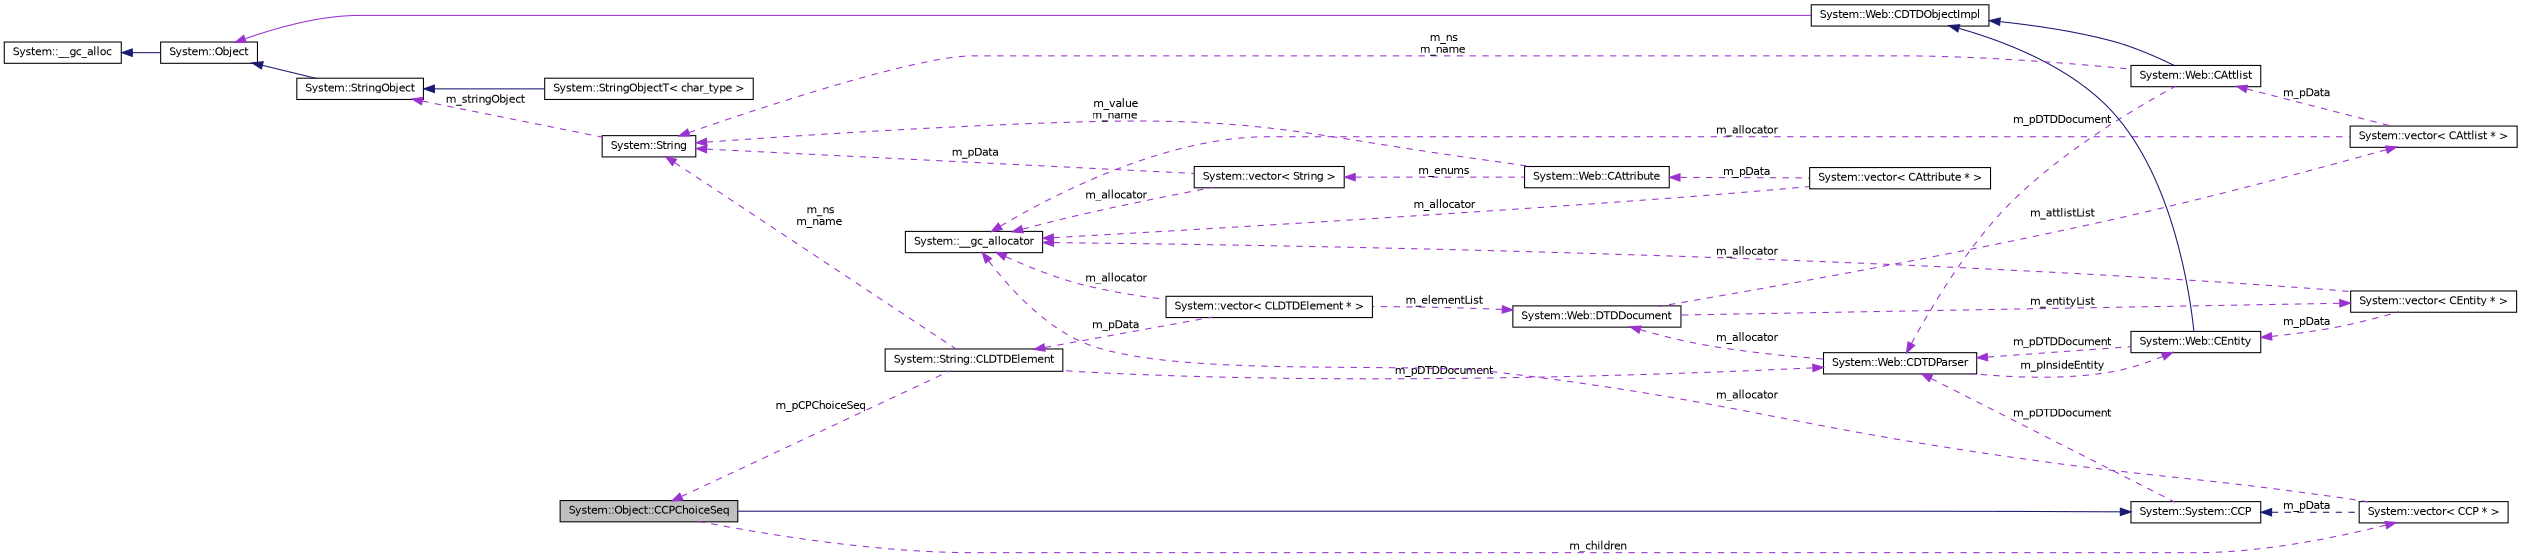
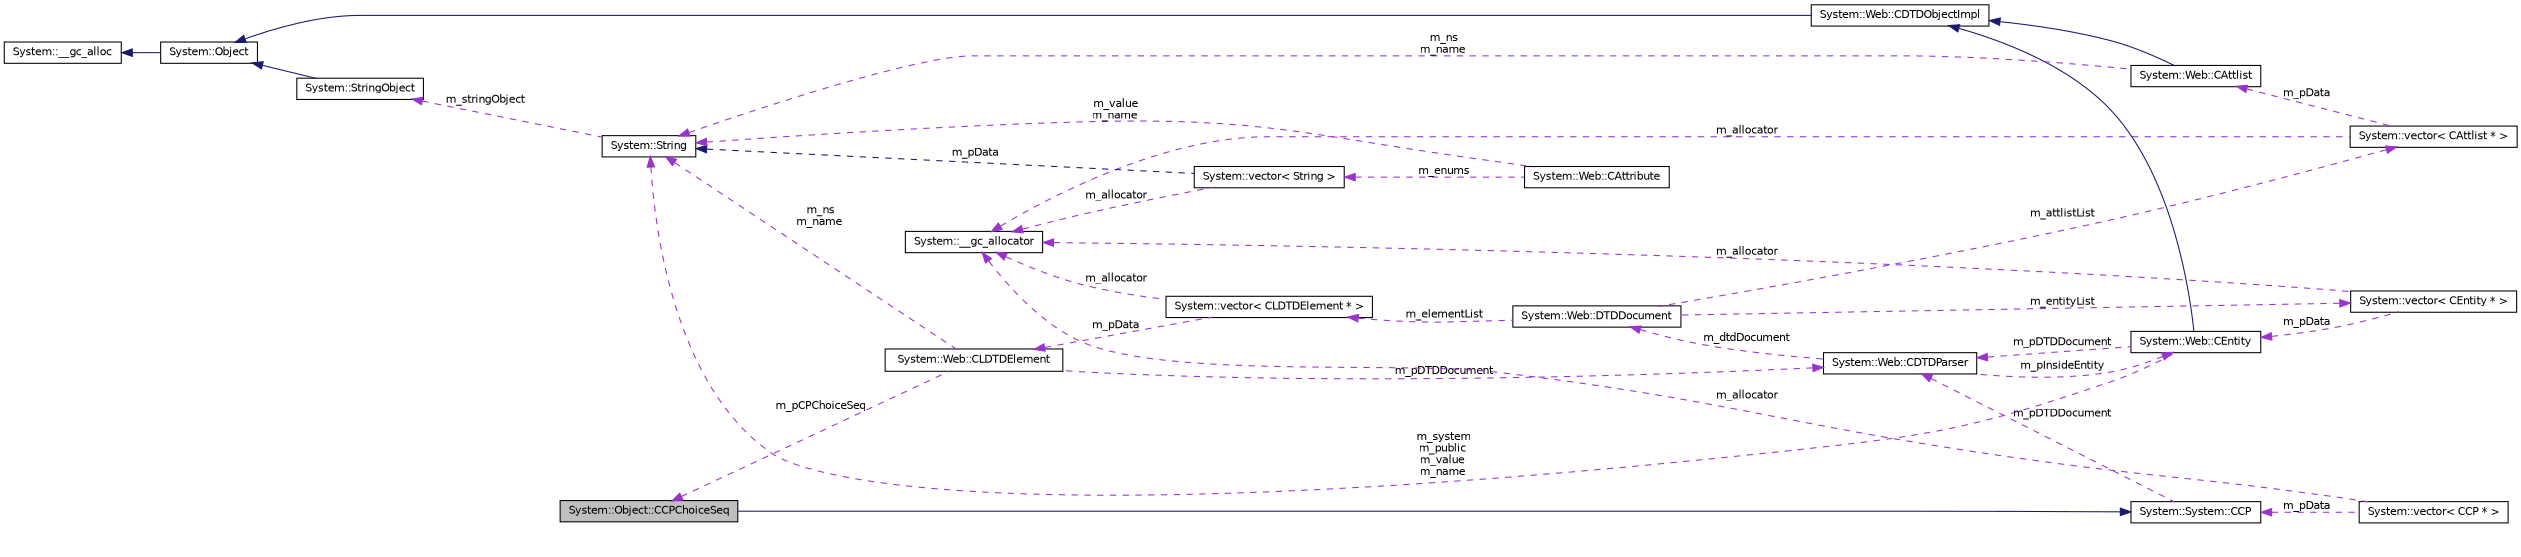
  digraph {
    rankdir=LR
    node [color=black fillcolor=white fontname=Helvetica fontsize=10 shape=record style=filled]
    edge [color=darkorchid3 dir=back fontname=Helvetica fontsize=10 labelfontname=Helvetica labelfontsize=10 style=dashed]
    n1 [fillcolor=grey75 fontcolor=black height=0.2 label="System::Object::CCPChoiceSeq" width=0.4]
-   n2 [height=0.2 label="System::String::CLDTDElement" width=0.4]
+   n2 [height=0.2 label="System::Web::CLDTDElement" width=0.4]
    n3 [height=0.2 label="System::vector\< CLDTDElement * \>" width=0.4]
    n4 [height=0.2 label="System::System::CCP" width=0.4]
    n5 [height=0.2 label="System::vector\< CCP * \>" width=0.4]
    n6 [height=0.2 label="System::Web::CDTDParser" width=0.4]
    n7 [height=0.2 label="System::Web::CEntity" width=0.4]
    n8 [height=0.2 label="System::Web::CAttlist" width=0.4]
    n9 [height=0.2 label="System::vector\< CEntity * \>" width=0.4]
    n10 [height=0.2 label="System::vector\< CAttlist * \>" width=0.4]
    n11 [height=0.2 label="System::Web::DTDDocument" width=0.4]
    n12 [height=0.2 label="System::__gc_allocator" width=0.4]
-   n13 [height=0.2 label="System::vector\< CAttribute * \>" width=0.4]
    n14 [height=0.2 label="System::vector\< String \>" width=0.4]
    n15 [height=0.2 label="System::Web::CAttribute" width=0.4]
    n16 [height=0.2 label="System::Web::CDTDObjectImpl" width=0.4]
    n17 [height=0.2 label="System::Object" width=0.4]
    n18 [height=0.2 label="System::StringObject" width=0.4]
    n19 [height=0.2 label="System::String" width=0.4]
-   n20 [height=0.2 label="System::StringObjectT\< char_type \>" width=0.4]
    n21 [height=0.2 label="System::__gc_alloc" width=0.4]
    n1 -> n2 [label=" m_pCPChoiceSeq"]
    n2 -> n3 [label=" m_pData"]
-   n11 -> n3 [label=" m_elementList"]
+   n3 -> n11 [label=" m_elementList"]
    n4 -> n1 [color=midnightblue style=solid]
-   n4 -> n5 [color=midnightblue label=" m_pData"]
-   n5 -> n1 [label=" m_children"]
+   n4 -> n5 [label=" m_pData"]
    n6 -> n2 [label=" m_pDTDDocument"]
    n6 -> n4 [label=" m_pDTDDocument"]
    n6 -> n7 [label=" m_pDTDDocument"]
-   n6 -> n8 [label=" m_pDTDDocument"]
    n7 -> n6 [label=" m_pInsideEntity"]
    n7 -> n9 [label=" m_pData"]
    n8 -> n10 [label=" m_pData"]
    n9 -> n11 [label=" m_entityList"]
    n10 -> n11 [label=" m_attlistList"]
-   n11 -> n6 [label=" m_allocator"]
+   n11 -> n6 [label=" m_dtdDocument"]
    n12 -> n3 [label=" m_allocator"]
    n12 -> n5 [label=" m_allocator"]
    n12 -> n9 [label=" m_allocator"]
    n12 -> n10 [label=" m_allocator"]
-   n12 -> n13 [label=" m_allocator"]
    n12 -> n14 [label=" m_allocator"]
    n14 -> n15 [label=" m_enums"]
-   n15 -> n13 [label=" m_pData"]
    n16 -> n7 [color=midnightblue style=solid]
    n16 -> n8 [color=midnightblue style=solid]
-   n17 -> n16 [style=solid]
+   n17 -> n16 [color=midnightblue style=solid]
    n17 -> n18 [color=midnightblue style=solid]
    n18 -> n19 [label=" m_stringObject"]
-   n18 -> n20 [color=midnightblue style=solid]
    n19 -> n2 [label=" m_ns\nm_name"]
+   n19 -> n7 [label=" m_system\nm_public\nm_value\nm_name"]
    n19 -> n8 [label=" m_ns\nm_name"]
-   n19 -> n14 [label=" m_pData"]
+   n19 -> n14 [color=midnightblue label=" m_pData"]
    n19 -> n15 [label=" m_value\nm_name"]
    n21 -> n17 [color=midnightblue style=solid]
  }
